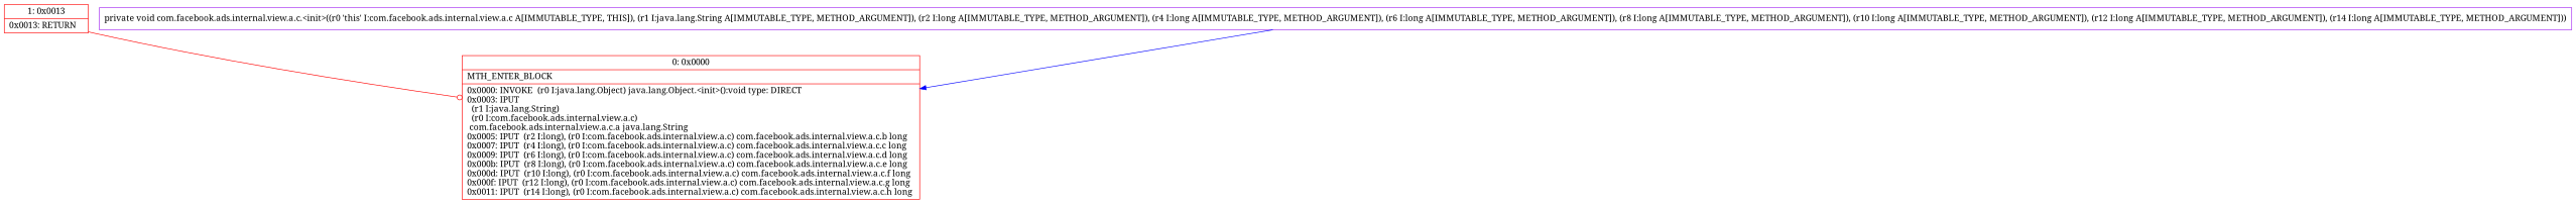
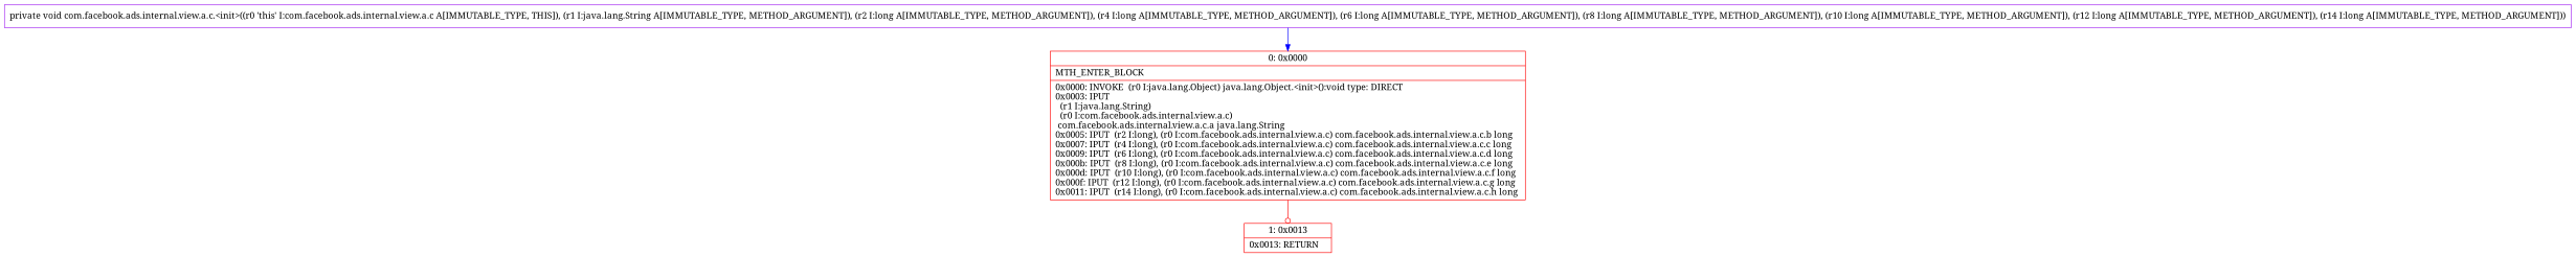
  digraph {
    fontname="Noto Serif"
    node [shape=record color=red fontname="Noto Serif"]
    edge [style=solid fontname="Noto Serif"]
    n1 [label="{0\:\ 0x0000|MTH_ENTER_BLOCK\l|0x0000: INVOKE  (r0 I:java.lang.Object) java.lang.Object.\<init\>():void type: DIRECT \l0x0003: IPUT  \l  (r1 I:java.lang.String)\l  (r0 I:com.facebook.ads.internal.view.a.c)\l com.facebook.ads.internal.view.a.c.a java.lang.String \l0x0005: IPUT  (r2 I:long), (r0 I:com.facebook.ads.internal.view.a.c) com.facebook.ads.internal.view.a.c.b long \l0x0007: IPUT  (r4 I:long), (r0 I:com.facebook.ads.internal.view.a.c) com.facebook.ads.internal.view.a.c.c long \l0x0009: IPUT  (r6 I:long), (r0 I:com.facebook.ads.internal.view.a.c) com.facebook.ads.internal.view.a.c.d long \l0x000b: IPUT  (r8 I:long), (r0 I:com.facebook.ads.internal.view.a.c) com.facebook.ads.internal.view.a.c.e long \l0x000d: IPUT  (r10 I:long), (r0 I:com.facebook.ads.internal.view.a.c) com.facebook.ads.internal.view.a.c.f long \l0x000f: IPUT  (r12 I:long), (r0 I:com.facebook.ads.internal.view.a.c) com.facebook.ads.internal.view.a.c.g long \l0x0011: IPUT  (r14 I:long), (r0 I:com.facebook.ads.internal.view.a.c) com.facebook.ads.internal.view.a.c.h long \l}"]
    n2 [label="{1\:\ 0x0013|0x0013: RETURN   \l}"]
    n3 [label="{private void com.facebook.ads.internal.view.a.c.\<init\>((r0 'this' I:com.facebook.ads.internal.view.a.c A[IMMUTABLE_TYPE, THIS]), (r1 I:java.lang.String A[IMMUTABLE_TYPE, METHOD_ARGUMENT]), (r2 I:long A[IMMUTABLE_TYPE, METHOD_ARGUMENT]), (r4 I:long A[IMMUTABLE_TYPE, METHOD_ARGUMENT]), (r6 I:long A[IMMUTABLE_TYPE, METHOD_ARGUMENT]), (r8 I:long A[IMMUTABLE_TYPE, METHOD_ARGUMENT]), (r10 I:long A[IMMUTABLE_TYPE, METHOD_ARGUMENT]), (r12 I:long A[IMMUTABLE_TYPE, METHOD_ARGUMENT]), (r14 I:long A[IMMUTABLE_TYPE, METHOD_ARGUMENT])) }" color=purple]
-   n2 -> n1 [color=red arrowhead=odot]
+   n1 -> n2 [color=red arrowhead=odot]
    n3 -> n1 [color=blue arrowhead=normal]
  }
